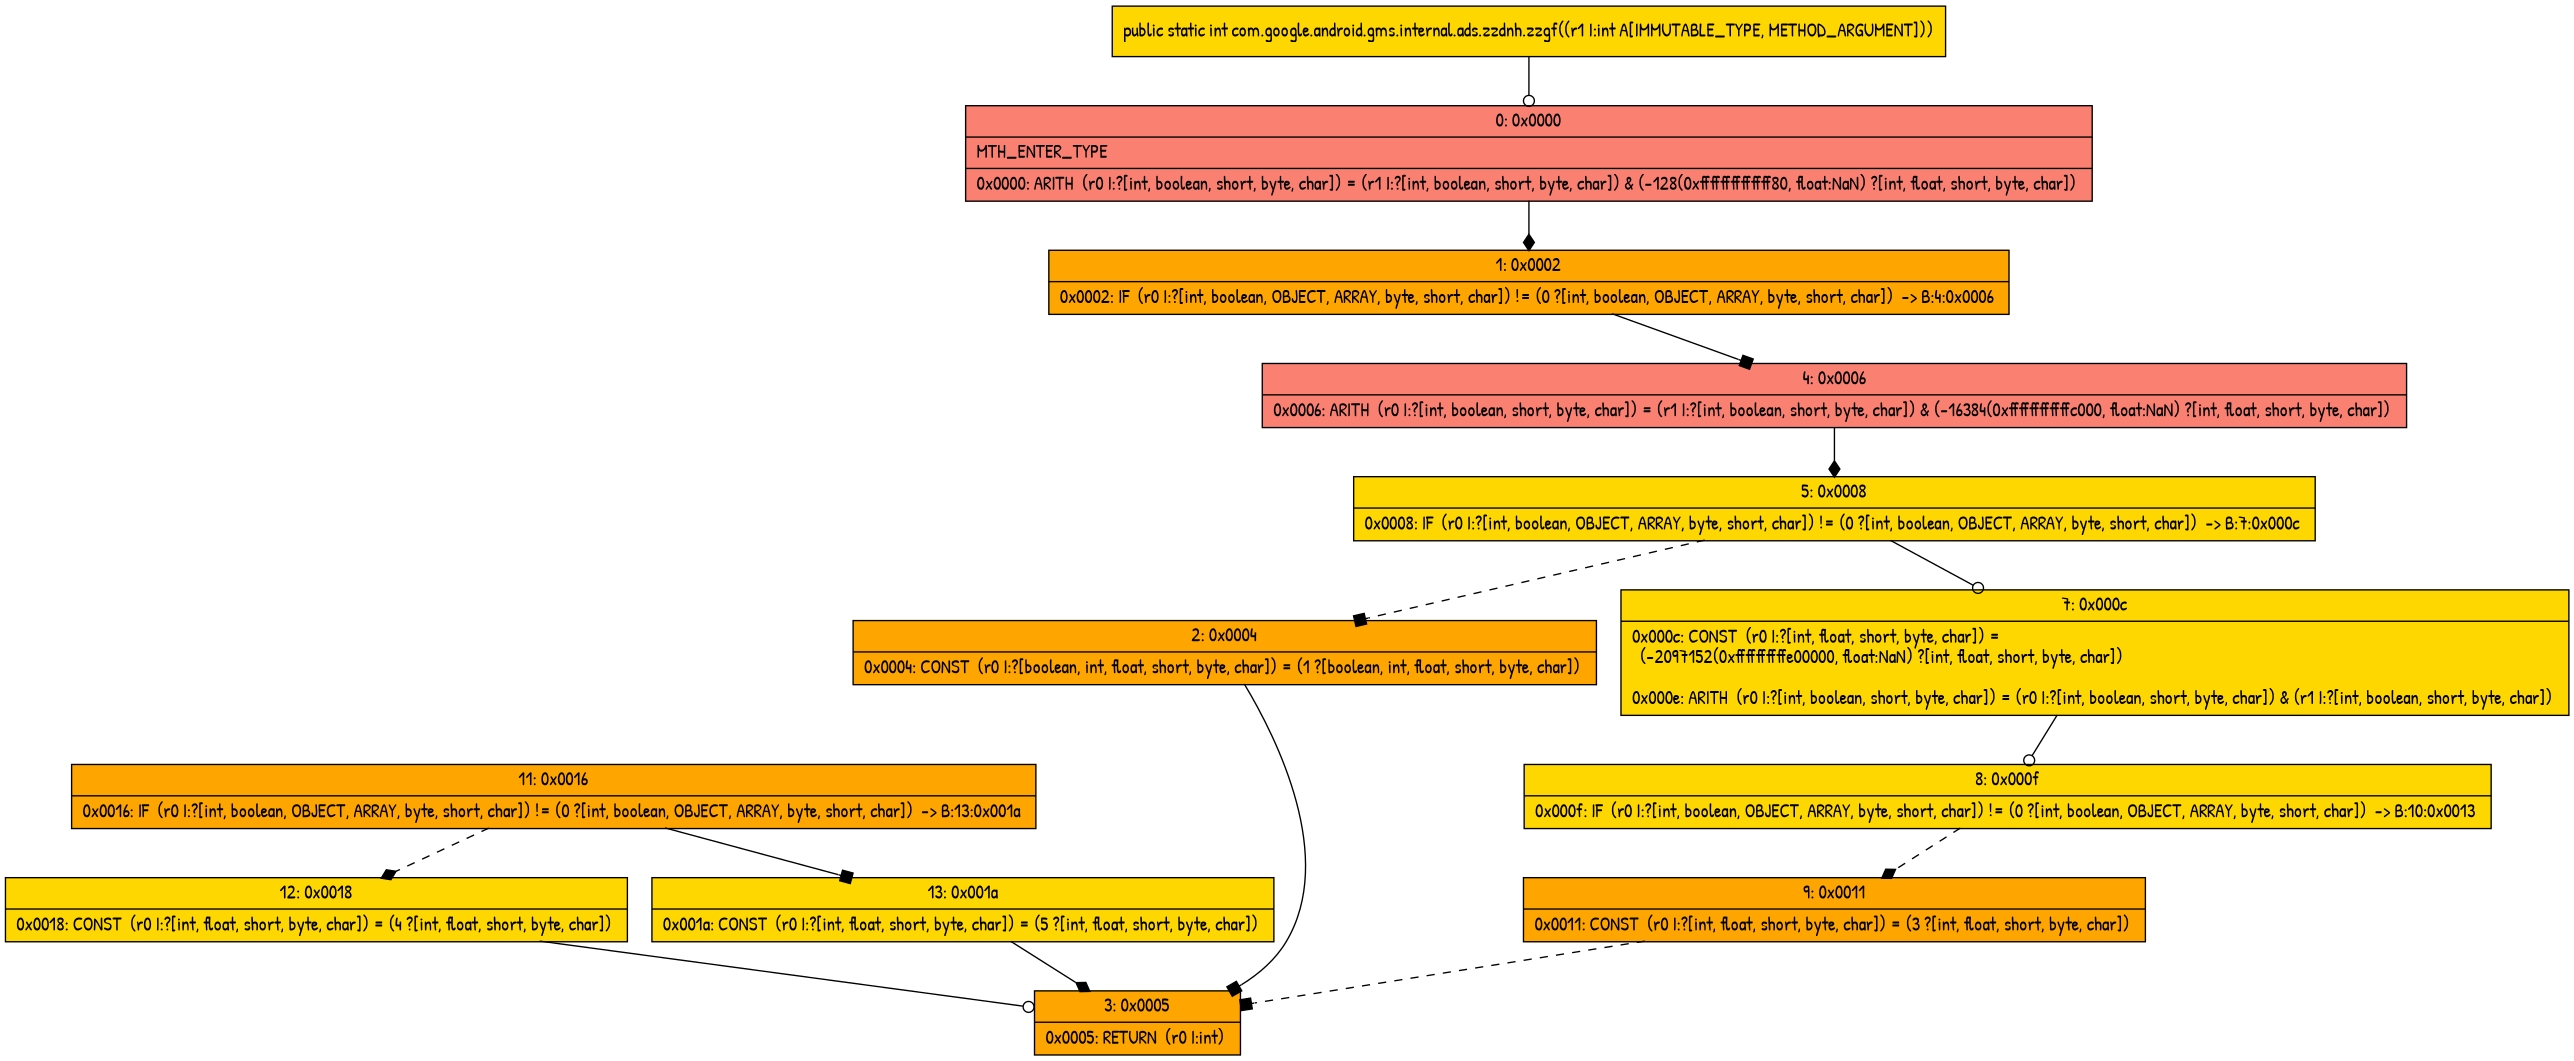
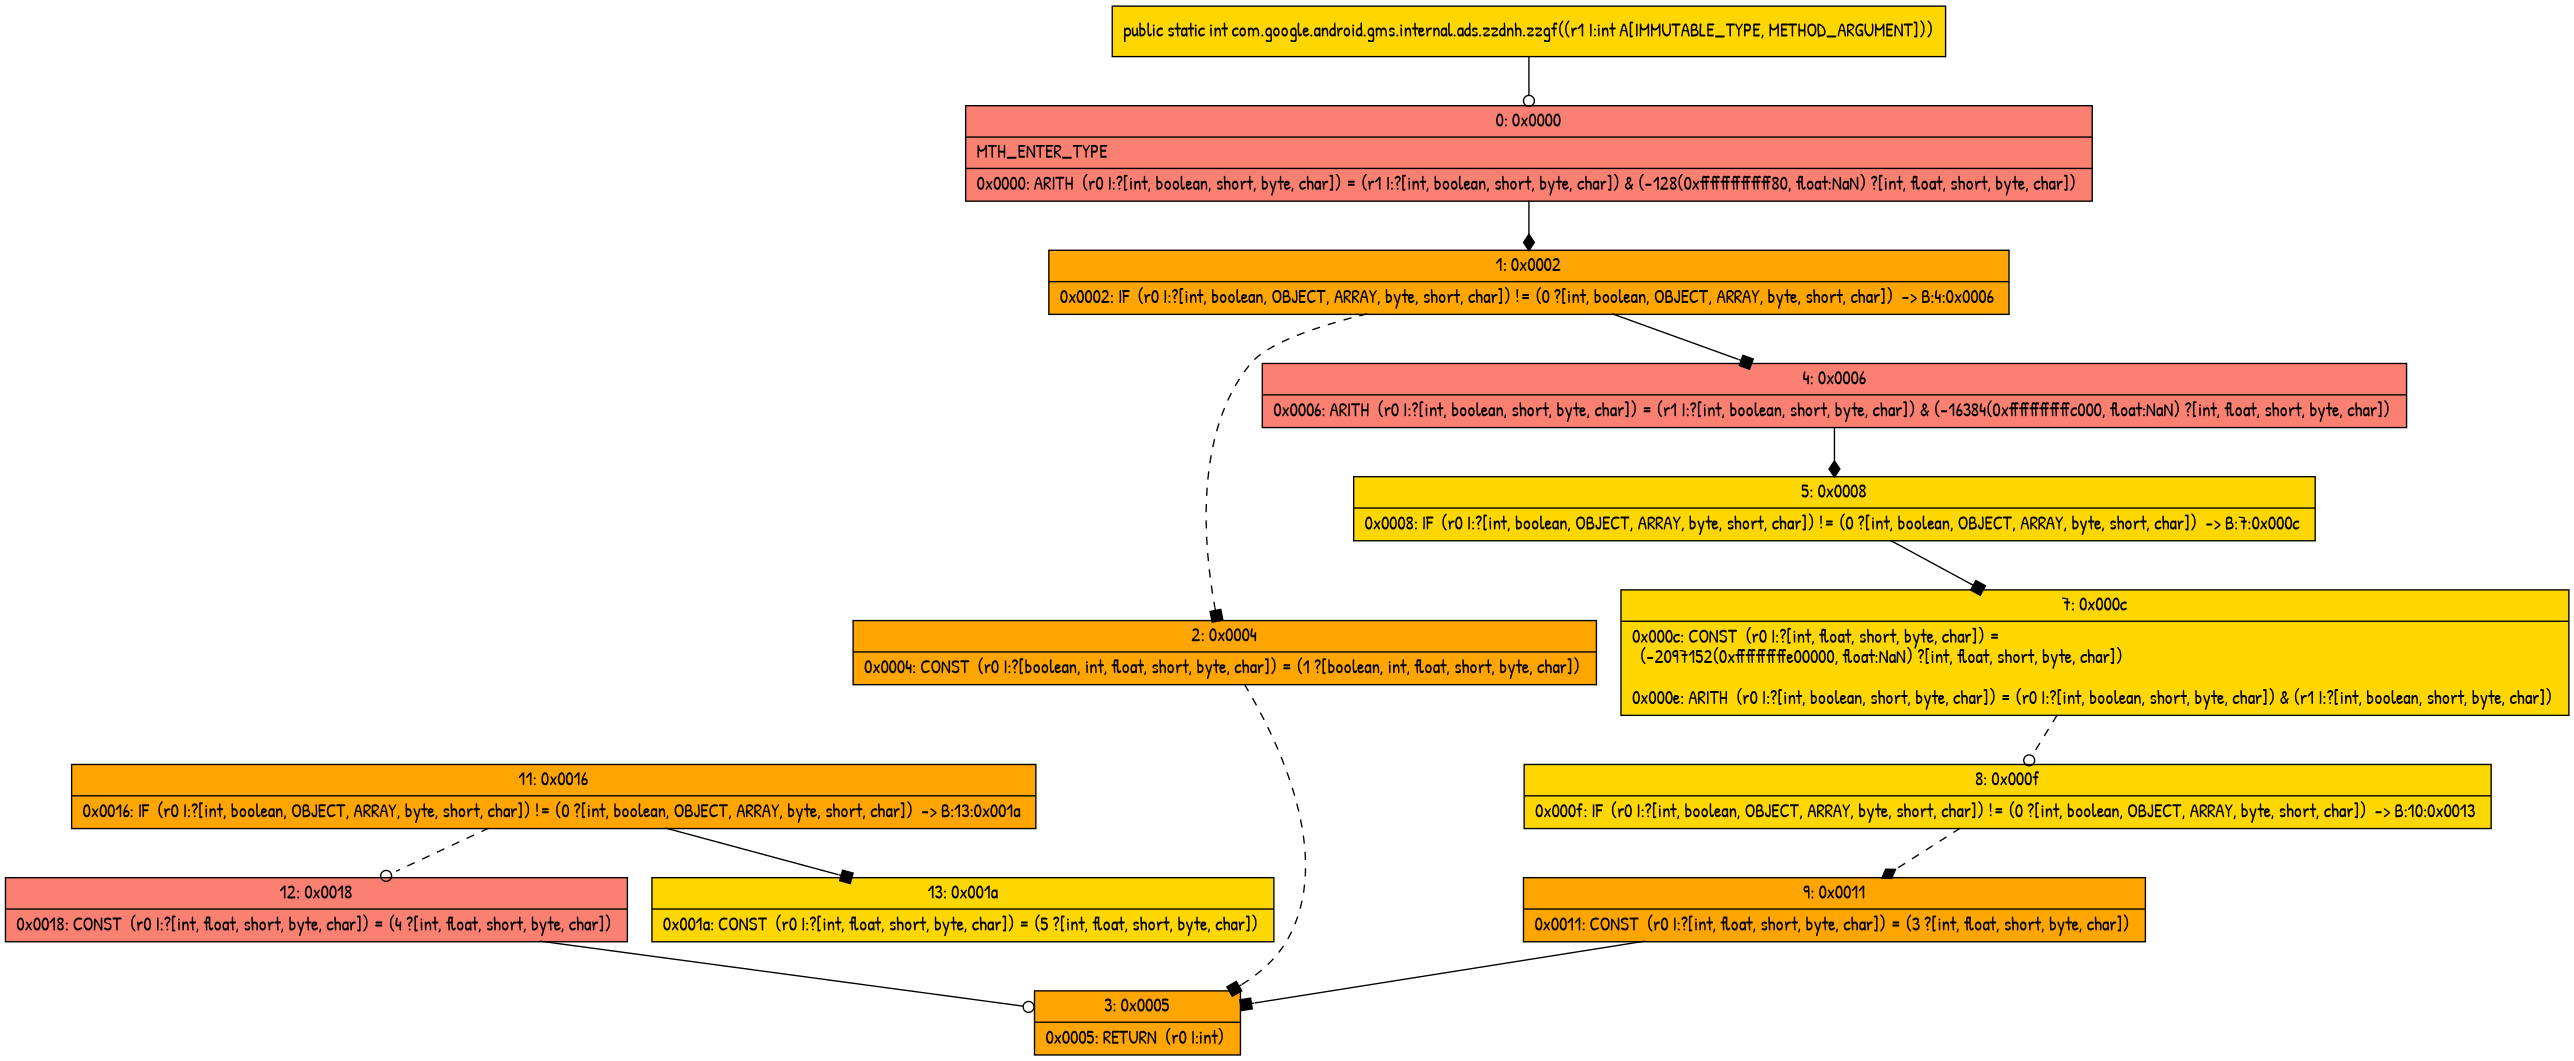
  digraph {
    fontname="Patrick Hand"
    node [fillcolor=gold fontname="Patrick Hand" shape=record style=filled]
    edge [arrowhead=diamond fontname="Patrick Hand"]
    n1 [fillcolor=salmon label="{0\:\ 0x0000|MTH_ENTER_TYPE\l|0x0000: ARITH  (r0 I:?[int, boolean, short, byte, char]) = (r1 I:?[int, boolean, short, byte, char]) & (\-128(0xffffffffffffff80, float:NaN) ?[int, float, short, byte, char]) \l}"]
    n2 [fillcolor=orange label="{1\:\ 0x0002|0x0002: IF  (r0 I:?[int, boolean, OBJECT, ARRAY, byte, short, char]) != (0 ?[int, boolean, OBJECT, ARRAY, byte, short, char])  \-\> B:4:0x0006 \l}"]
    n3 [fillcolor=orange label="{2\:\ 0x0004|0x0004: CONST  (r0 I:?[boolean, int, float, short, byte, char]) = (1 ?[boolean, int, float, short, byte, char]) \l}"]
    n4 [fillcolor=salmon label="{4\:\ 0x0006|0x0006: ARITH  (r0 I:?[int, boolean, short, byte, char]) = (r1 I:?[int, boolean, short, byte, char]) & (\-16384(0xffffffffffffc000, float:NaN) ?[int, float, short, byte, char]) \l}"]
    n5 [fillcolor=orange label="{3\:\ 0x0005|0x0005: RETURN  (r0 I:int) \l}"]
    n6 [label="{5\:\ 0x0008|0x0008: IF  (r0 I:?[int, boolean, OBJECT, ARRAY, byte, short, char]) != (0 ?[int, boolean, OBJECT, ARRAY, byte, short, char])  \-\> B:7:0x000c \l}"]
    n7 [label="{7\:\ 0x000c|0x000c: CONST  (r0 I:?[int, float, short, byte, char]) = \l  (\-2097152(0xffffffffffe00000, float:NaN) ?[int, float, short, byte, char])\l \l0x000e: ARITH  (r0 I:?[int, boolean, short, byte, char]) = (r0 I:?[int, boolean, short, byte, char]) & (r1 I:?[int, boolean, short, byte, char]) \l}"]
    n8 [label="{8\:\ 0x000f|0x000f: IF  (r0 I:?[int, boolean, OBJECT, ARRAY, byte, short, char]) != (0 ?[int, boolean, OBJECT, ARRAY, byte, short, char])  \-\> B:10:0x0013 \l}"]
    n9 [fillcolor=orange label="{9\:\ 0x0011|0x0011: CONST  (r0 I:?[int, float, short, byte, char]) = (3 ?[int, float, short, byte, char]) \l}"]
    n10 [fillcolor=orange label="{11\:\ 0x0016|0x0016: IF  (r0 I:?[int, boolean, OBJECT, ARRAY, byte, short, char]) != (0 ?[int, boolean, OBJECT, ARRAY, byte, short, char])  \-\> B:13:0x001a \l}"]
-   n11 [label="{12\:\ 0x0018|0x0018: CONST  (r0 I:?[int, float, short, byte, char]) = (4 ?[int, float, short, byte, char]) \l}"]
+   n11 [fillcolor=salmon label="{12\:\ 0x0018|0x0018: CONST  (r0 I:?[int, float, short, byte, char]) = (4 ?[int, float, short, byte, char]) \l}"]
    n12 [label="{13\:\ 0x001a|0x001a: CONST  (r0 I:?[int, float, short, byte, char]) = (5 ?[int, float, short, byte, char]) \l}"]
    n13 [label="{public static int com.google.android.gms.internal.ads.zzdnh.zzgf((r1 I:int A[IMMUTABLE_TYPE, METHOD_ARGUMENT])) }"]
    n1 -> n2
-   n6 -> n3 [arrowhead=box style=dashed]
+   n2 -> n3 [arrowhead=box style=dashed]
    n2 -> n4 [arrowhead=box]
-   n3 -> n5 [arrowhead=box]
+   n3 -> n5 [arrowhead=box style=dashed]
    n4 -> n6
-   n6 -> n7 [arrowhead=odot]
-   n7 -> n8 [arrowhead=odot]
+   n6 -> n7 [arrowhead=box]
+   n7 -> n8 [arrowhead=odot style=dashed]
    n8 -> n9 [style=dashed]
-   n9 -> n5 [arrowhead=box style=dashed]
-   n10 -> n11 [style=dashed]
+   n9 -> n5 [arrowhead=box]
+   n10 -> n11 [arrowhead=odot style=dashed]
    n10 -> n12 [arrowhead=box]
    n11 -> n5 [arrowhead=odot]
-   n12 -> n5
    n13 -> n1 [arrowhead=odot]
  }
